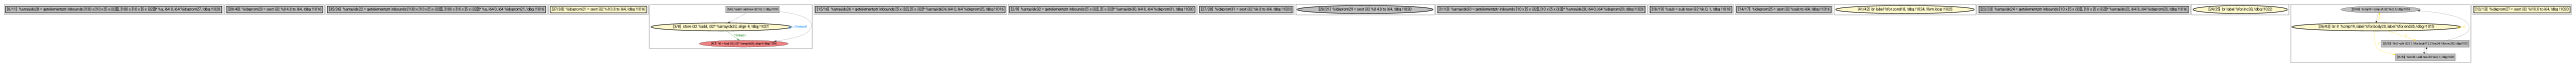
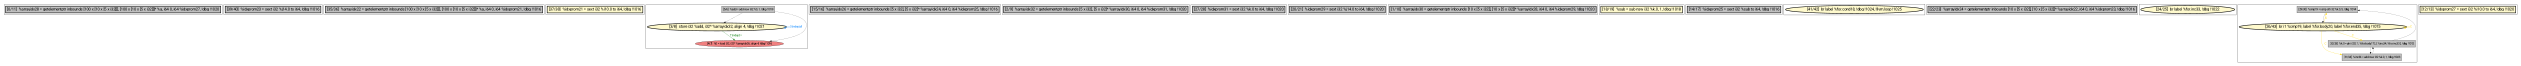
  digraph {
    fontname=Roboto
    node [fillcolor=grey fontname=Roboto fontsize=20 penwidth=3.0 shape=rectangle style=filled]
    edge [color=black fontcolor=black fontname=Roboto penwidth=0.5 style=solid]
    n1 [label="[0/11]  %arrayidx28 = getelementptr inbounds [100 x [10 x [5 x i32]]], [100 x [10 x [5 x i32]]]* %a, i64 0, i64 %idxprom27, !dbg !1020"]
    n2 [label="[39/40]  %idxprom23 = sext i32 %j14.0 to i64, !dbg !1016"]
    n3 [label="[35/36]  %arrayidx22 = getelementptr inbounds [100 x [10 x [5 x i32]]], [100 x [10 x [5 x i32]]]* %a, i64 0, i64 %idxprom21, !dbg !1016"]
    n4 [fillcolor=lemonchiffon label="[37/38]  %idxprom21 = sext i32 %i10.0 to i64, !dbg !1016"]
    n5 [label="[5/6]  %add = add nsw i32 %0, 1, !dbg !1019" fontsize="" penwidth=""]
    n6 [fillcolor=lemonchiffon label="[3/8]  store i32 %add, i32* %arrayidx32, align 4, !dbg !1021" shape=ellipse]
    n7 [fillcolor=lightcoral label="[4/7]  %0 = load i32, i32* %arrayidx26, align 4, !dbg !1016" shape=ellipse fontsize="" penwidth=""]
    n8 [label="[15/16]  %arrayidx26 = getelementptr inbounds [5 x i32], [5 x i32]* %arrayidx24, i64 0, i64 %idxprom25, !dbg !1016"]
    n9 [label="[2/9]  %arrayidx32 = getelementptr inbounds [5 x i32], [5 x i32]* %arrayidx30, i64 0, i64 %idxprom31, !dbg !1020"]
    n10 [label="[27/28]  %idxprom31 = sext i32 %k.0 to i64, !dbg !1020"]
-   n11 [label="[20/21]  %idxprom29 = sext i32 %j14.0 to i64, !dbg !1020" shape=ellipse]
+   n11 [label="[20/21]  %idxprom29 = sext i32 %j14.0 to i64, !dbg !1020"]
    n12 [label="[1/10]  %arrayidx30 = getelementptr inbounds [10 x [5 x i32]], [10 x [5 x i32]]* %arrayidx28, i64 0, i64 %idxprom29, !dbg !1020"]
-   n13 [label="[18/19]  %sub = sub nsw i32 %k.0, 1, !dbg !1018"]
+   n13 [fillcolor=lemonchiffon label="[18/19]  %sub = sub nsw i32 %k.0, 1, !dbg !1018"]
    n14 [label="[14/17]  %idxprom25 = sext i32 %sub to i64, !dbg !1016"]
    n15 [fillcolor=lemonchiffon label="[41/42]  br label %for.cond18, !dbg !1024, !llvm.loop !1025" shape=ellipse]
    n16 [label="[22/23]  %arrayidx24 = getelementptr inbounds [10 x [5 x i32]], [10 x [5 x i32]]* %arrayidx22, i64 0, i64 %idxprom23, !dbg !1016"]
    n17 [fillcolor=lemonchiffon label="[24/25]  br label %for.inc33, !dbg !1022" shape=ellipse]
-   n18 [label="[29/30]  %cmp19 = icmp slt i32 %k.0, 5, !dbg !1014" shape=ellipse fontsize="" penwidth=""]
+   n18 [label="[29/30]  %cmp19 = icmp slt i32 %k.0, 5, !dbg !1014" fontsize="" penwidth=""]
    n19 [fillcolor=lemonchiffon label="[26/43]  br i1 %cmp19, label %for.body20, label %for.end35, !dbg !1015" shape=ellipse]
    n20 [label="[31/34]  %inc34 = add nsw i32 %k.0, 1, !dbg !1023" fontsize="" penwidth=""]
    n21 [label="[32/33]  %k.0 = phi i32 [ 1, %for.body17 ], [ %inc34, %for.inc33 ], !dbg !1012" fontsize="" penwidth=""]
    n22 [fillcolor=lemonchiffon label="[12/13]  %idxprom27 = sext i32 %i10.0 to i64, !dbg !1020"]
    subgraph cluster_1 {
      n1
    }
    subgraph cluster_2 {
      n2
    }
    subgraph cluster_3 {
      n3
    }
    subgraph cluster_4 {
      n4
    }
    subgraph cluster_5 {
      n5
      n6
      n7
    }
    subgraph cluster_6 {
      n8
    }
    subgraph cluster_7 {
      n9
    }
    subgraph cluster_8 {
      n10
    }
    subgraph cluster_9 {
      n11
    }
    subgraph cluster_10 {
      n12
    }
    subgraph cluster_11 {
      n13
    }
    subgraph cluster_12 {
      n14
    }
    subgraph cluster_13 {
      n15
    }
    subgraph cluster_14 {
      n16
    }
    subgraph cluster_15 {
      n17
    }
    subgraph cluster_16 {
      n18
      n19
      n20
      n21
    }
    subgraph cluster_17 {
      n22
    }
    n5 -> n6
    n5 -> n7
    n6 -> n6 [color=dodgerblue fontcolor=dodgerblue label="O|indep|all" penwidth=1.0]
    n6 -> n7 [color=forestgreen fontcolor=forestgreen label="T|indep|!=" penwidth=1.0]
    n18 -> n19
    n19 -> n18 [color=gold fontcolor=gold label=C penwidth=1.0]
    n19 -> n19 [color=gold fontcolor=gold label=C penwidth=1.0]
    n19 -> n20 [color=gold fontcolor=gold label=C penwidth=1.0]
    n19 -> n21 [color=gold fontcolor=gold label=C penwidth=1.0]
    n20 -> n21
    n21 -> n18
    n21 -> n20
  }
